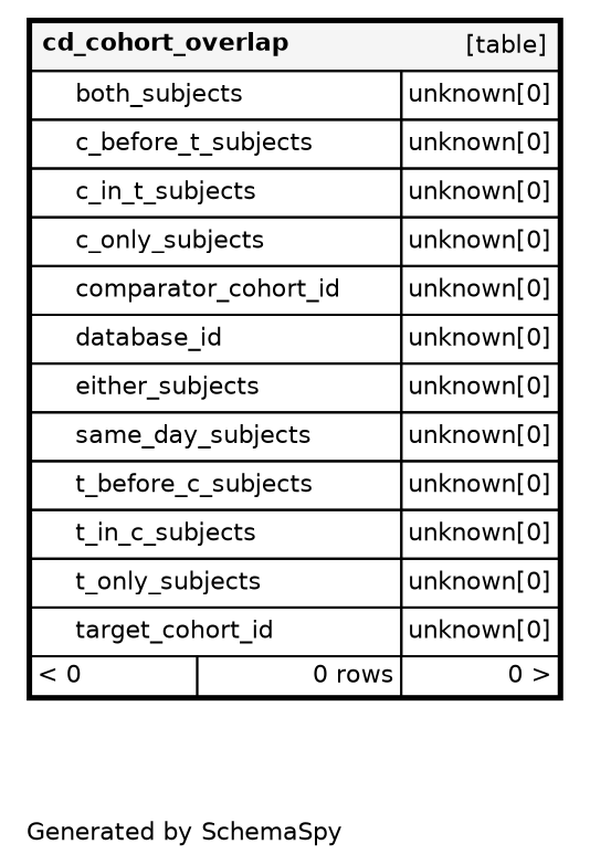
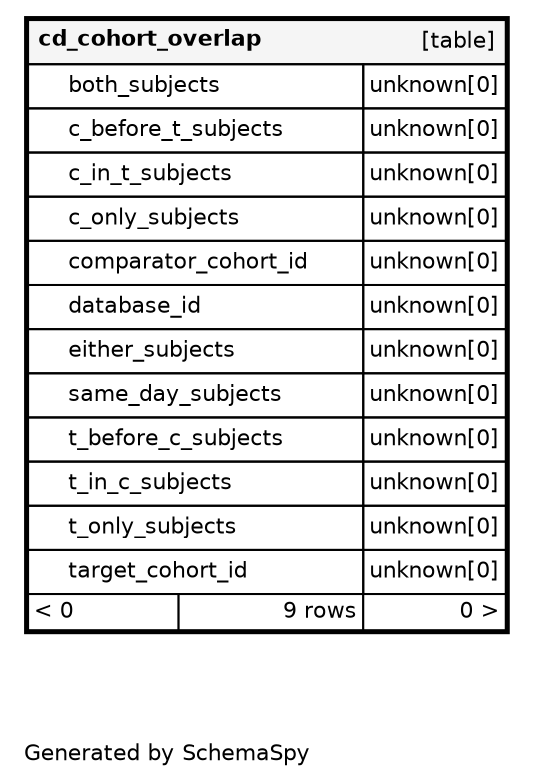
  digraph {
    bgcolor="#ffffff"
    fontname=Helvetica
    fontsize=11
    label="\nGenerated by SchemaSpy"
    labeljust=l
    nodesep=0.18
    rankdir=RL
    ranksep=0.46
    ration=compress
-   n1 [fontname=Helvetica fontsize=11 label=<     <TABLE BORDER="2" CELLBORDER="1" CELLSPACING="0" BGCOLOR="#ffffff">       <TR><TD COLSPAN="4"  BGCOLOR="#f5f5f5"><TABLE BORDER="0" CELLSPACING="0"><TR><TD ALIGN="LEFT" FIXEDSIZE="TRUE" WIDTH="122" HEIGHT="16"><B>cd_cohort_overlap</B></TD><TD ALIGN="RIGHT">[table]</TD></TR></TABLE></TD></TR>       <TR><TD PORT="both_subjects" COLSPAN="2" ALIGN="LEFT"><TABLE BORDER="0" CELLSPACING="0" ALIGN="LEFT"><TR ALIGN="LEFT"><TD ALIGN="LEFT" FIXEDSIZE="TRUE" WIDTH="15" HEIGHT="16"></TD><TD ALIGN="LEFT" FIXEDSIZE="TRUE" WIDTH="146" HEIGHT="16">both_subjects</TD></TR></TABLE></TD><TD PORT="both_subjects.type" ALIGN="LEFT">unknown[0]</TD></TR>       <TR><TD PORT="c_before_t_subjects" COLSPAN="2" ALIGN="LEFT"><TABLE BORDER="0" CELLSPACING="0" ALIGN="LEFT"><TR ALIGN="LEFT"><TD ALIGN="LEFT" FIXEDSIZE="TRUE" WIDTH="15" HEIGHT="16"></TD><TD ALIGN="LEFT" FIXEDSIZE="TRUE" WIDTH="146" HEIGHT="16">c_before_t_subjects</TD></TR></TABLE></TD><TD PORT="c_before_t_subjects.type" ALIGN="LEFT">unknown[0]</TD></TR>       <TR><TD PORT="c_in_t_subjects" COLSPAN="2" ALIGN="LEFT"><TABLE BORDER="0" CELLSPACING="0" ALIGN="LEFT"><TR ALIGN="LEFT"><TD ALIGN="LEFT" FIXEDSIZE="TRUE" WIDTH="15" HEIGHT="16"></TD><TD ALIGN="LEFT" FIXEDSIZE="TRUE" WIDTH="146" HEIGHT="16">c_in_t_subjects</TD></TR></TABLE></TD><TD PORT="c_in_t_subjects.type" ALIGN="LEFT">unknown[0]</TD></TR>       <TR><TD PORT="c_only_subjects" COLSPAN="2" ALIGN="LEFT"><TABLE BORDER="0" CELLSPACING="0" ALIGN="LEFT"><TR ALIGN="LEFT"><TD ALIGN="LEFT" FIXEDSIZE="TRUE" WIDTH="15" HEIGHT="16"></TD><TD ALIGN="LEFT" FIXEDSIZE="TRUE" WIDTH="146" HEIGHT="16">c_only_subjects</TD></TR></TABLE></TD><TD PORT="c_only_subjects.type" ALIGN="LEFT">unknown[0]</TD></TR>       <TR><TD PORT="comparator_cohort_id" COLSPAN="2" ALIGN="LEFT"><TABLE BORDER="0" CELLSPACING="0" ALIGN="LEFT"><TR ALIGN="LEFT"><TD ALIGN="LEFT" FIXEDSIZE="TRUE" WIDTH="15" HEIGHT="16"></TD><TD ALIGN="LEFT" FIXEDSIZE="TRUE" WIDTH="146" HEIGHT="16">comparator_cohort_id</TD></TR></TABLE></TD><TD PORT="comparator_cohort_id.type" ALIGN="LEFT">unknown[0]</TD></TR>       <TR><TD PORT="database_id" COLSPAN="2" ALIGN="LEFT"><TABLE BORDER="0" CELLSPACING="0" ALIGN="LEFT"><TR ALIGN="LEFT"><TD ALIGN="LEFT" FIXEDSIZE="TRUE" WIDTH="15" HEIGHT="16"></TD><TD ALIGN="LEFT" FIXEDSIZE="TRUE" WIDTH="146" HEIGHT="16">database_id</TD></TR></TABLE></TD><TD PORT="database_id.type" ALIGN="LEFT">unknown[0]</TD></TR>       <TR><TD PORT="either_subjects" COLSPAN="2" ALIGN="LEFT"><TABLE BORDER="0" CELLSPACING="0" ALIGN="LEFT"><TR ALIGN="LEFT"><TD ALIGN="LEFT" FIXEDSIZE="TRUE" WIDTH="15" HEIGHT="16"></TD><TD ALIGN="LEFT" FIXEDSIZE="TRUE" WIDTH="146" HEIGHT="16">either_subjects</TD></TR></TABLE></TD><TD PORT="either_subjects.type" ALIGN="LEFT">unknown[0]</TD></TR>       <TR><TD PORT="same_day_subjects" COLSPAN="2" ALIGN="LEFT"><TABLE BORDER="0" CELLSPACING="0" ALIGN="LEFT"><TR ALIGN="LEFT"><TD ALIGN="LEFT" FIXEDSIZE="TRUE" WIDTH="15" HEIGHT="16"></TD><TD ALIGN="LEFT" FIXEDSIZE="TRUE" WIDTH="146" HEIGHT="16">same_day_subjects</TD></TR></TABLE></TD><TD PORT="same_day_subjects.type" ALIGN="LEFT">unknown[0]</TD></TR>       <TR><TD PORT="t_before_c_subjects" COLSPAN="2" ALIGN="LEFT"><TABLE BORDER="0" CELLSPACING="0" ALIGN="LEFT"><TR ALIGN="LEFT"><TD ALIGN="LEFT" FIXEDSIZE="TRUE" WIDTH="15" HEIGHT="16"></TD><TD ALIGN="LEFT" FIXEDSIZE="TRUE" WIDTH="146" HEIGHT="16">t_before_c_subjects</TD></TR></TABLE></TD><TD PORT="t_before_c_subjects.type" ALIGN="LEFT">unknown[0]</TD></TR>       <TR><TD PORT="t_in_c_subjects" COLSPAN="2" ALIGN="LEFT"><TABLE BORDER="0" CELLSPACING="0" ALIGN="LEFT"><TR ALIGN="LEFT"><TD ALIGN="LEFT" FIXEDSIZE="TRUE" WIDTH="15" HEIGHT="16"></TD><TD ALIGN="LEFT" FIXEDSIZE="TRUE" WIDTH="146" HEIGHT="16">t_in_c_subjects</TD></TR></TABLE></TD><TD PORT="t_in_c_subjects.type" ALIGN="LEFT">unknown[0]</TD></TR>       <TR><TD PORT="t_only_subjects" COLSPAN="2" ALIGN="LEFT"><TABLE BORDER="0" CELLSPACING="0" ALIGN="LEFT"><TR ALIGN="LEFT"><TD ALIGN="LEFT" FIXEDSIZE="TRUE" WIDTH="15" HEIGHT="16"></TD><TD ALIGN="LEFT" FIXEDSIZE="TRUE" WIDTH="146" HEIGHT="16">t_only_subjects</TD></TR></TABLE></TD><TD PORT="t_only_subjects.type" ALIGN="LEFT">unknown[0]</TD></TR>       <TR><TD PORT="target_cohort_id" COLSPAN="2" ALIGN="LEFT"><TABLE BORDER="0" CELLSPACING="0" ALIGN="LEFT"><TR ALIGN="LEFT"><TD ALIGN="LEFT" FIXEDSIZE="TRUE" WIDTH="15" HEIGHT="16"></TD><TD ALIGN="LEFT" FIXEDSIZE="TRUE" WIDTH="146" HEIGHT="16">target_cohort_id</TD></TR></TABLE></TD><TD PORT="target_cohort_id.type" ALIGN="LEFT">unknown[0]</TD></TR>       <TR><TD ALIGN="LEFT" BGCOLOR="#ffffff">&lt; 0</TD><TD ALIGN="RIGHT" BGCOLOR="#ffffff">0 rows</TD><TD ALIGN="RIGHT" BGCOLOR="#ffffff">0 &gt;</TD></TR>     </TABLE>> shape=plaintext]
+   n1 [fontname=Helvetica fontsize=11 label=<     <TABLE BORDER="2" CELLBORDER="1" CELLSPACING="0" BGCOLOR="#ffffff">       <TR><TD COLSPAN="4"  BGCOLOR="#f5f5f5"><TABLE BORDER="0" CELLSPACING="0"><TR><TD ALIGN="LEFT" FIXEDSIZE="TRUE" WIDTH="122" HEIGHT="16"><B>cd_cohort_overlap</B></TD><TD ALIGN="RIGHT">[table]</TD></TR></TABLE></TD></TR>       <TR><TD PORT="both_subjects" COLSPAN="2" ALIGN="LEFT"><TABLE BORDER="0" CELLSPACING="0" ALIGN="LEFT"><TR ALIGN="LEFT"><TD ALIGN="LEFT" FIXEDSIZE="TRUE" WIDTH="15" HEIGHT="16"></TD><TD ALIGN="LEFT" FIXEDSIZE="TRUE" WIDTH="146" HEIGHT="16">both_subjects</TD></TR></TABLE></TD><TD PORT="both_subjects.type" ALIGN="LEFT">unknown[0]</TD></TR>       <TR><TD PORT="c_before_t_subjects" COLSPAN="2" ALIGN="LEFT"><TABLE BORDER="0" CELLSPACING="0" ALIGN="LEFT"><TR ALIGN="LEFT"><TD ALIGN="LEFT" FIXEDSIZE="TRUE" WIDTH="15" HEIGHT="16"></TD><TD ALIGN="LEFT" FIXEDSIZE="TRUE" WIDTH="146" HEIGHT="16">c_before_t_subjects</TD></TR></TABLE></TD><TD PORT="c_before_t_subjects.type" ALIGN="LEFT">unknown[0]</TD></TR>       <TR><TD PORT="c_in_t_subjects" COLSPAN="2" ALIGN="LEFT"><TABLE BORDER="0" CELLSPACING="0" ALIGN="LEFT"><TR ALIGN="LEFT"><TD ALIGN="LEFT" FIXEDSIZE="TRUE" WIDTH="15" HEIGHT="16"></TD><TD ALIGN="LEFT" FIXEDSIZE="TRUE" WIDTH="146" HEIGHT="16">c_in_t_subjects</TD></TR></TABLE></TD><TD PORT="c_in_t_subjects.type" ALIGN="LEFT">unknown[0]</TD></TR>       <TR><TD PORT="c_only_subjects" COLSPAN="2" ALIGN="LEFT"><TABLE BORDER="0" CELLSPACING="0" ALIGN="LEFT"><TR ALIGN="LEFT"><TD ALIGN="LEFT" FIXEDSIZE="TRUE" WIDTH="15" HEIGHT="16"></TD><TD ALIGN="LEFT" FIXEDSIZE="TRUE" WIDTH="146" HEIGHT="16">c_only_subjects</TD></TR></TABLE></TD><TD PORT="c_only_subjects.type" ALIGN="LEFT">unknown[0]</TD></TR>       <TR><TD PORT="comparator_cohort_id" COLSPAN="2" ALIGN="LEFT"><TABLE BORDER="0" CELLSPACING="0" ALIGN="LEFT"><TR ALIGN="LEFT"><TD ALIGN="LEFT" FIXEDSIZE="TRUE" WIDTH="15" HEIGHT="16"></TD><TD ALIGN="LEFT" FIXEDSIZE="TRUE" WIDTH="146" HEIGHT="16">comparator_cohort_id</TD></TR></TABLE></TD><TD PORT="comparator_cohort_id.type" ALIGN="LEFT">unknown[0]</TD></TR>       <TR><TD PORT="database_id" COLSPAN="2" ALIGN="LEFT"><TABLE BORDER="0" CELLSPACING="0" ALIGN="LEFT"><TR ALIGN="LEFT"><TD ALIGN="LEFT" FIXEDSIZE="TRUE" WIDTH="15" HEIGHT="16"></TD><TD ALIGN="LEFT" FIXEDSIZE="TRUE" WIDTH="146" HEIGHT="16">database_id</TD></TR></TABLE></TD><TD PORT="database_id.type" ALIGN="LEFT">unknown[0]</TD></TR>       <TR><TD PORT="either_subjects" COLSPAN="2" ALIGN="LEFT"><TABLE BORDER="0" CELLSPACING="0" ALIGN="LEFT"><TR ALIGN="LEFT"><TD ALIGN="LEFT" FIXEDSIZE="TRUE" WIDTH="15" HEIGHT="16"></TD><TD ALIGN="LEFT" FIXEDSIZE="TRUE" WIDTH="146" HEIGHT="16">either_subjects</TD></TR></TABLE></TD><TD PORT="either_subjects.type" ALIGN="LEFT">unknown[0]</TD></TR>       <TR><TD PORT="same_day_subjects" COLSPAN="2" ALIGN="LEFT"><TABLE BORDER="0" CELLSPACING="0" ALIGN="LEFT"><TR ALIGN="LEFT"><TD ALIGN="LEFT" FIXEDSIZE="TRUE" WIDTH="15" HEIGHT="16"></TD><TD ALIGN="LEFT" FIXEDSIZE="TRUE" WIDTH="146" HEIGHT="16">same_day_subjects</TD></TR></TABLE></TD><TD PORT="same_day_subjects.type" ALIGN="LEFT">unknown[0]</TD></TR>       <TR><TD PORT="t_before_c_subjects" COLSPAN="2" ALIGN="LEFT"><TABLE BORDER="0" CELLSPACING="0" ALIGN="LEFT"><TR ALIGN="LEFT"><TD ALIGN="LEFT" FIXEDSIZE="TRUE" WIDTH="15" HEIGHT="16"></TD><TD ALIGN="LEFT" FIXEDSIZE="TRUE" WIDTH="146" HEIGHT="16">t_before_c_subjects</TD></TR></TABLE></TD><TD PORT="t_before_c_subjects.type" ALIGN="LEFT">unknown[0]</TD></TR>       <TR><TD PORT="t_in_c_subjects" COLSPAN="2" ALIGN="LEFT"><TABLE BORDER="0" CELLSPACING="0" ALIGN="LEFT"><TR ALIGN="LEFT"><TD ALIGN="LEFT" FIXEDSIZE="TRUE" WIDTH="15" HEIGHT="16"></TD><TD ALIGN="LEFT" FIXEDSIZE="TRUE" WIDTH="146" HEIGHT="16">t_in_c_subjects</TD></TR></TABLE></TD><TD PORT="t_in_c_subjects.type" ALIGN="LEFT">unknown[0]</TD></TR>       <TR><TD PORT="t_only_subjects" COLSPAN="2" ALIGN="LEFT"><TABLE BORDER="0" CELLSPACING="0" ALIGN="LEFT"><TR ALIGN="LEFT"><TD ALIGN="LEFT" FIXEDSIZE="TRUE" WIDTH="15" HEIGHT="16"></TD><TD ALIGN="LEFT" FIXEDSIZE="TRUE" WIDTH="146" HEIGHT="16">t_only_subjects</TD></TR></TABLE></TD><TD PORT="t_only_subjects.type" ALIGN="LEFT">unknown[0]</TD></TR>       <TR><TD PORT="target_cohort_id" COLSPAN="2" ALIGN="LEFT"><TABLE BORDER="0" CELLSPACING="0" ALIGN="LEFT"><TR ALIGN="LEFT"><TD ALIGN="LEFT" FIXEDSIZE="TRUE" WIDTH="15" HEIGHT="16"></TD><TD ALIGN="LEFT" FIXEDSIZE="TRUE" WIDTH="146" HEIGHT="16">target_cohort_id</TD></TR></TABLE></TD><TD PORT="target_cohort_id.type" ALIGN="LEFT">unknown[0]</TD></TR>       <TR><TD ALIGN="LEFT" BGCOLOR="#ffffff">&lt; 0</TD><TD ALIGN="RIGHT" BGCOLOR="#ffffff">9 rows</TD><TD ALIGN="RIGHT" BGCOLOR="#ffffff">0 &gt;</TD></TR>     </TABLE>> shape=plaintext]
  }
